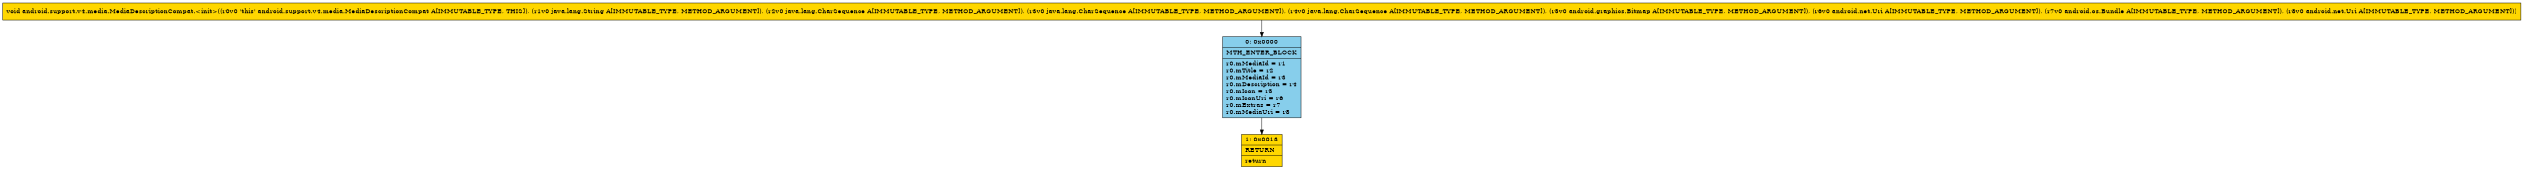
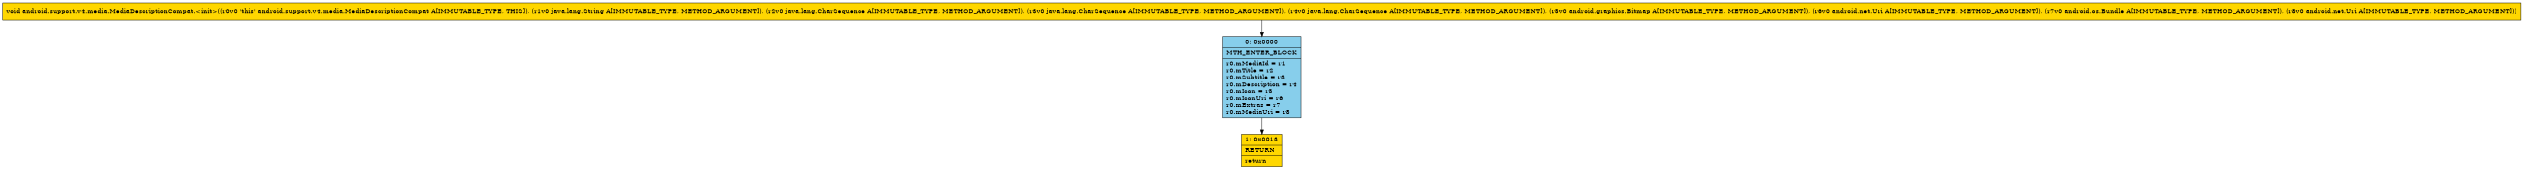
  digraph {
    node [shape=record style=filled fillcolor=gold]
-   n1 [label="{0\:\ 0x0000|MTH_ENTER_BLOCK\l|r0.mMediaId = r1\lr0.mTitle = r2\lr0.mMediaId = r3\lr0.mDescription = r4\lr0.mIcon = r5\lr0.mIconUri = r6\lr0.mExtras = r7\lr0.mMediaUri = r8\l}" fillcolor=skyblue]
+   n1 [label="{0\:\ 0x0000|MTH_ENTER_BLOCK\l|r0.mMediaId = r1\lr0.mTitle = r2\lr0.mSubtitle = r3\lr0.mDescription = r4\lr0.mIcon = r5\lr0.mIconUri = r6\lr0.mExtras = r7\lr0.mMediaUri = r8\l}" fillcolor=skyblue]
    n2 [label="{1\:\ 0x0013|RETURN\l|return\l}"]
    n3 [label="{void android.support.v4.media.MediaDescriptionCompat.\<init\>((r0v0 'this' android.support.v4.media.MediaDescriptionCompat A[IMMUTABLE_TYPE, THIS]), (r1v0 java.lang.String A[IMMUTABLE_TYPE, METHOD_ARGUMENT]), (r2v0 java.lang.CharSequence A[IMMUTABLE_TYPE, METHOD_ARGUMENT]), (r3v0 java.lang.CharSequence A[IMMUTABLE_TYPE, METHOD_ARGUMENT]), (r4v0 java.lang.CharSequence A[IMMUTABLE_TYPE, METHOD_ARGUMENT]), (r5v0 android.graphics.Bitmap A[IMMUTABLE_TYPE, METHOD_ARGUMENT]), (r6v0 android.net.Uri A[IMMUTABLE_TYPE, METHOD_ARGUMENT]), (r7v0 android.os.Bundle A[IMMUTABLE_TYPE, METHOD_ARGUMENT]), (r8v0 android.net.Uri A[IMMUTABLE_TYPE, METHOD_ARGUMENT])) }"]
    n1 -> n2
    n3 -> n1
  }
